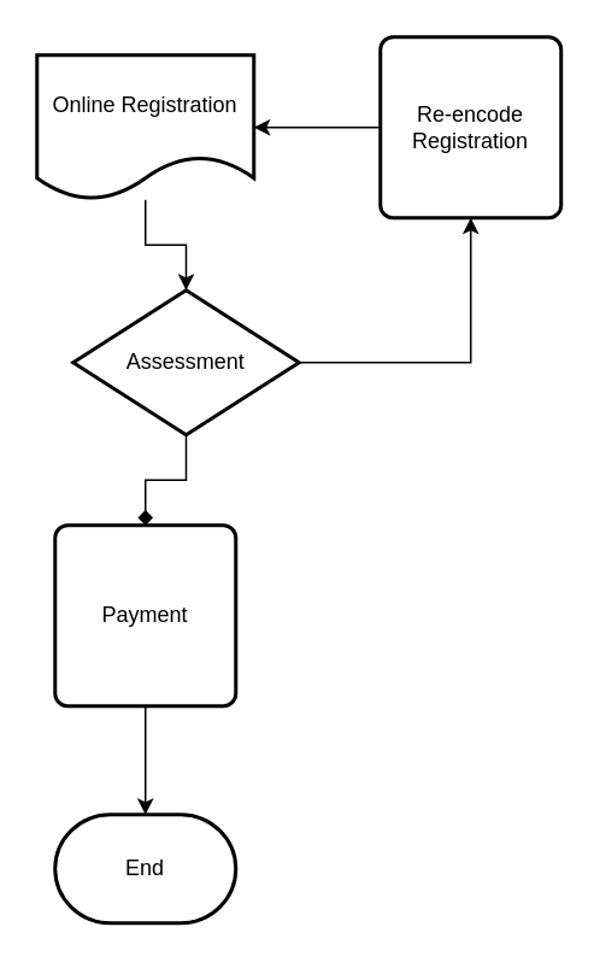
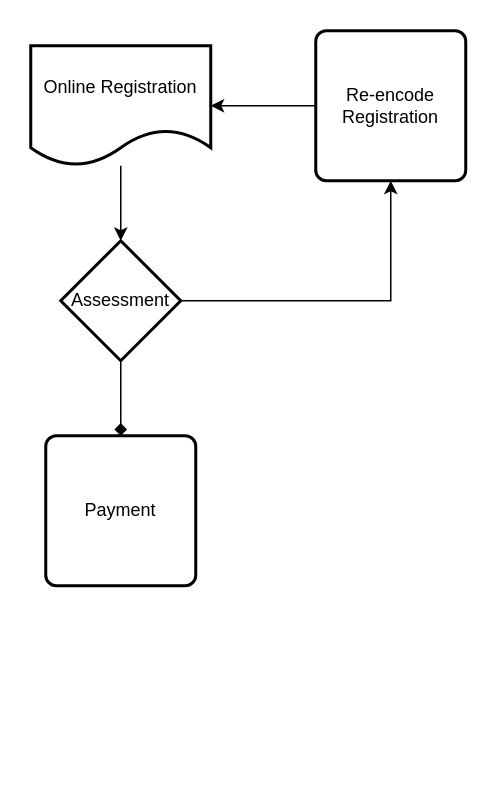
  <mxCell id="0" />
  <mxCell id="1" parent="0" />
  <mxCell id="2" value="" style="edgeStyle=orthogonalEdgeStyle;rounded=0;orthogonalLoop=1;jettySize=auto;html=1;" edge="1" parent="1" source="3" target="6"><mxGeometry relative="1" as="geometry" /></mxCell>
  <mxCell id="3" value="Online Registration" style="shape=document;whiteSpace=wrap;html=1;boundedLbl=1;strokeWidth=2;" vertex="1" parent="1"><mxGeometry x="20" y="30" width="120" height="80" as="geometry" /></mxCell>
  <mxCell id="4" value="" style="edgeStyle=orthogonalEdgeStyle;rounded=0;orthogonalLoop=1;jettySize=auto;html=1;endArrow=diamond;" edge="1" parent="1" source="6" target="8"><mxGeometry relative="1" as="geometry" /></mxCell>
  <mxCell id="5" value="" style="edgeStyle=orthogonalEdgeStyle;rounded=0;orthogonalLoop=1;jettySize=auto;html=1;" edge="1" parent="1" source="6" target="11"><mxGeometry relative="1" as="geometry" /></mxCell>
- <mxCell id="6" value="Assessment" style="rhombus;whiteSpace=wrap;html=1;strokeWidth=2;" vertex="1" parent="1"><mxGeometry x="40" y="160" width="125" height="80" as="geometry" /></mxCell>
- <mxCell id="7" value="" style="edgeStyle=orthogonalEdgeStyle;rounded=0;orthogonalLoop=1;jettySize=auto;html=1;" edge="1" parent="1" source="8" target="9"><mxGeometry relative="1" as="geometry" /></mxCell>
+ <mxCell id="6" value="Assessment" style="rhombus;whiteSpace=wrap;html=1;strokeWidth=2;" vertex="1" parent="1"><mxGeometry x="40" y="160" width="80" height="80" as="geometry" /></mxCell>
  <mxCell id="8" value="Payment" style="rounded=1;whiteSpace=wrap;html=1;absoluteArcSize=1;arcSize=14;strokeWidth=2;" vertex="1" parent="1"><mxGeometry x="30" y="290" width="100" height="100" as="geometry" /></mxCell>
- <mxCell id="9" value="End" style="strokeWidth=2;html=1;shape=mxgraph.flowchart.terminator;whiteSpace=wrap;" vertex="1" parent="1"><mxGeometry x="30" y="450" width="100" height="60" as="geometry" /></mxCell>
  <mxCell id="10" value="" style="edgeStyle=orthogonalEdgeStyle;rounded=0;orthogonalLoop=1;jettySize=auto;html=1;" edge="1" parent="1" source="11" target="3"><mxGeometry relative="1" as="geometry" /></mxCell>
  <mxCell id="11" value="Re-encode Registration" style="rounded=1;whiteSpace=wrap;html=1;absoluteArcSize=1;arcSize=14;strokeWidth=2;" vertex="1" parent="1"><mxGeometry x="210" y="20" width="100" height="100" as="geometry" /></mxCell>
